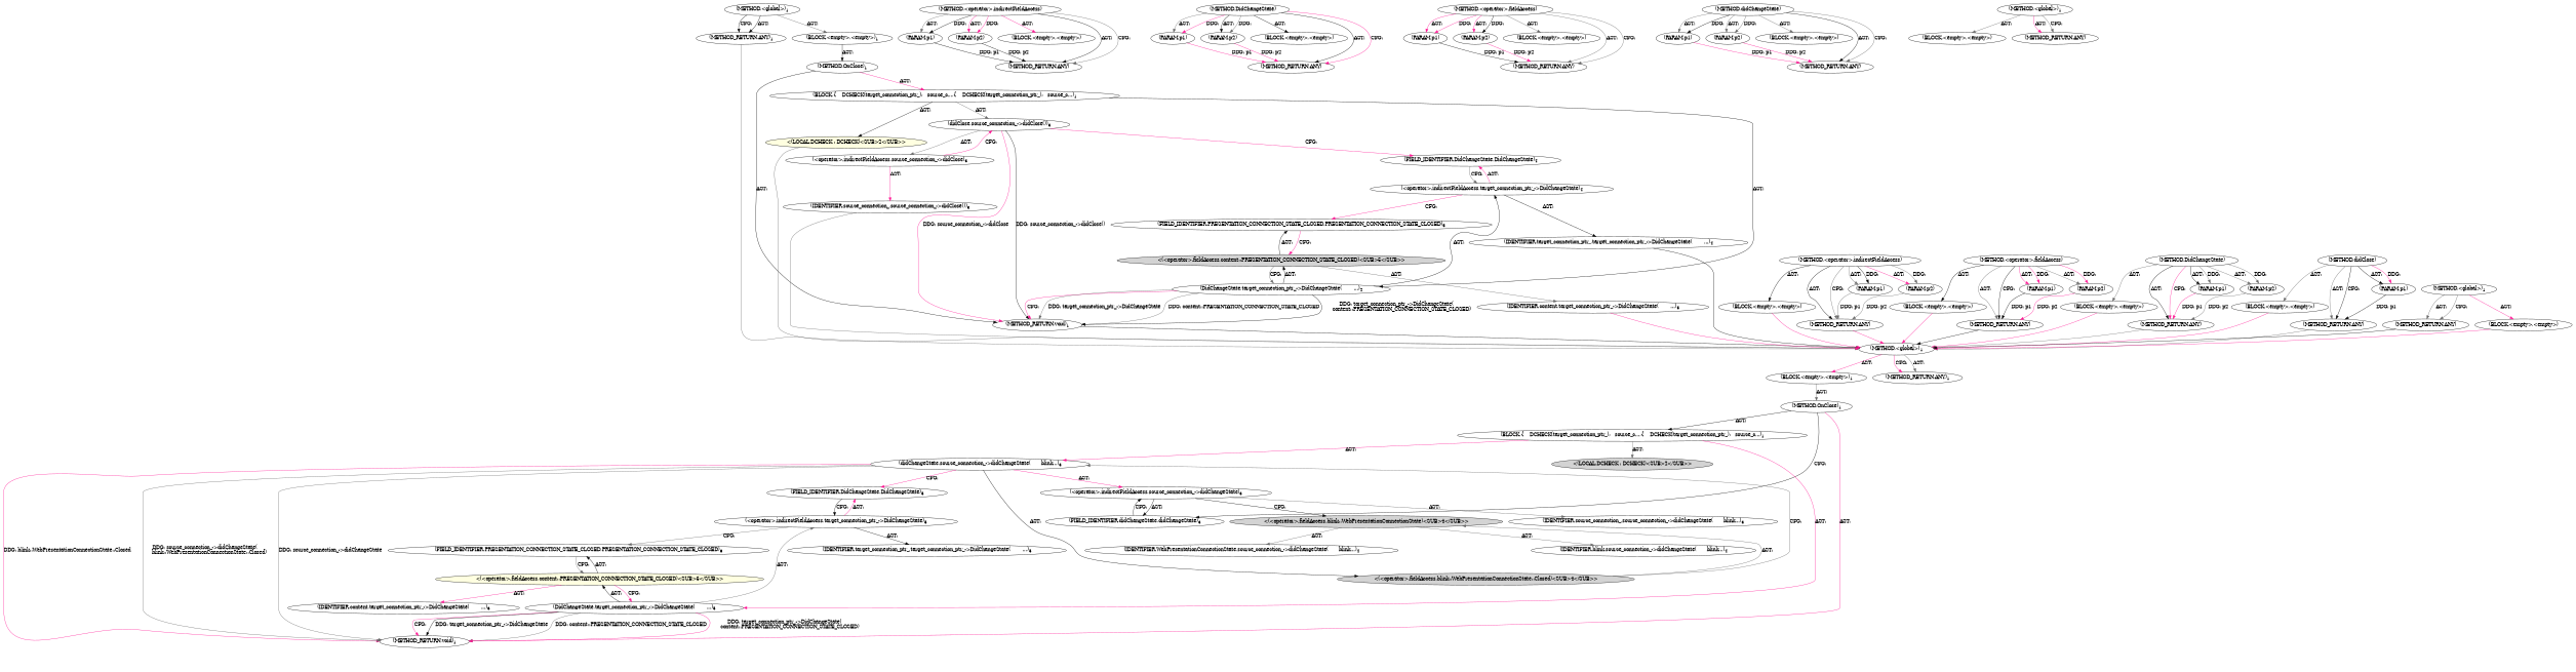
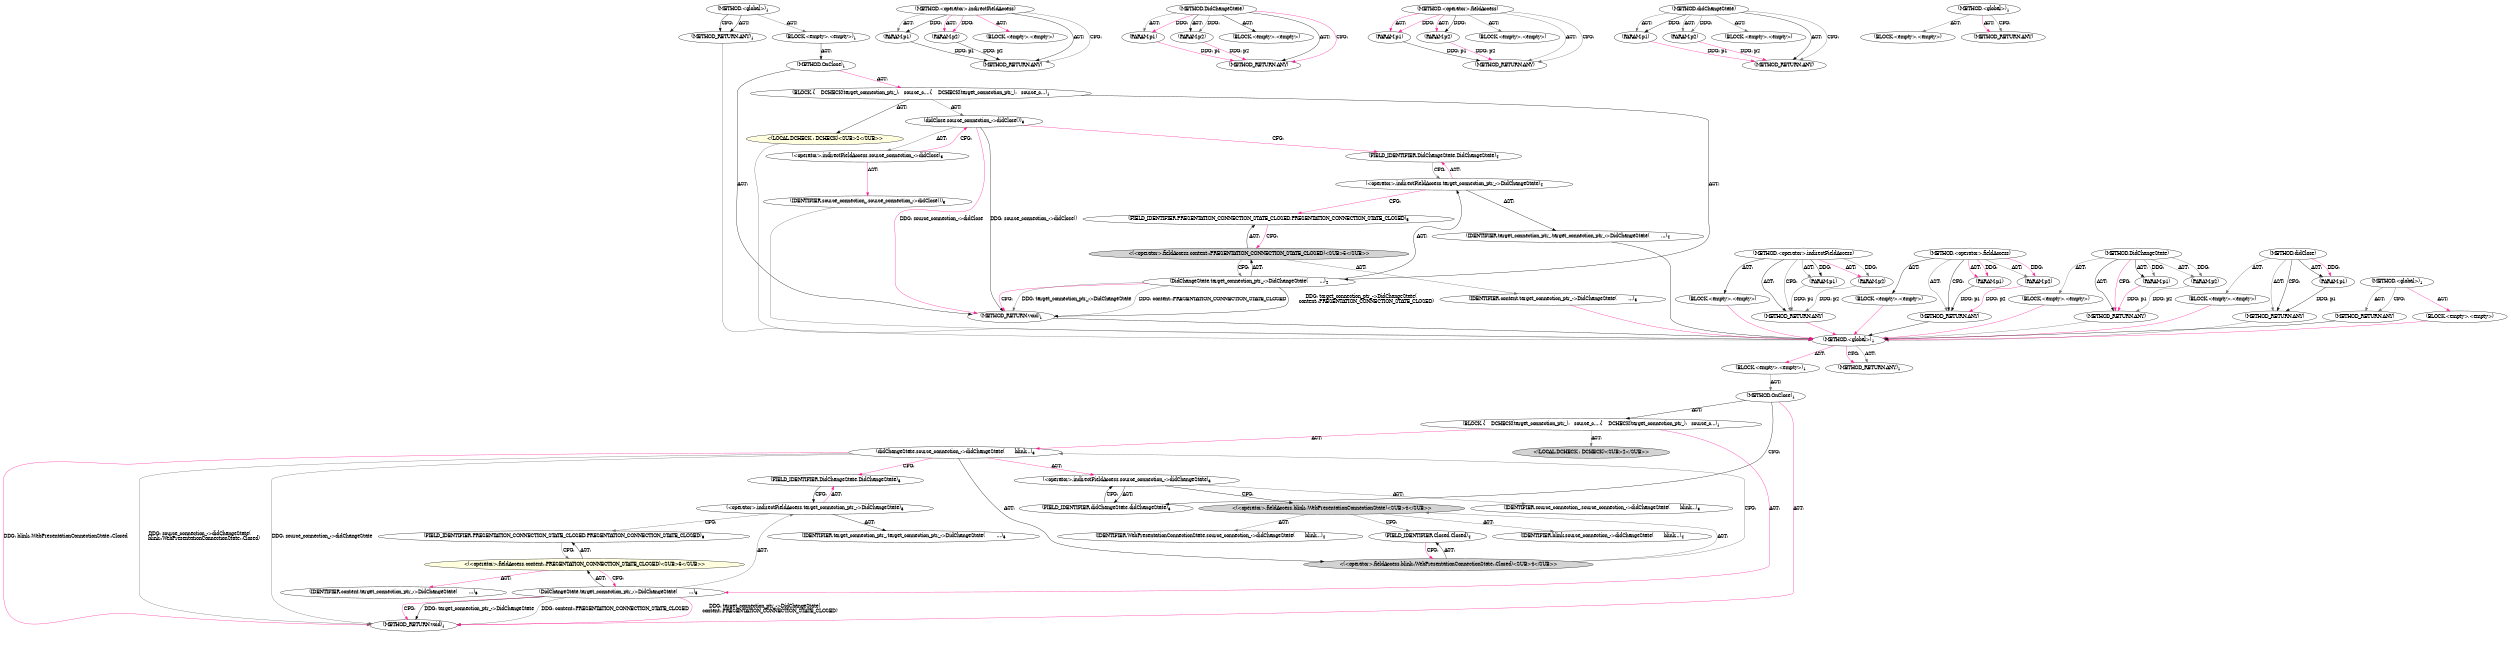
  digraph {
    edge [color=gray40]
    n1 [label=<(METHOD,&lt;global&gt;)<SUB>1</SUB>>]
    n2 [label=<(BLOCK,&lt;empty&gt;,&lt;empty&gt;)<SUB>1</SUB>>]
    n3 [label=<(METHOD_RETURN,ANY)<SUB>1</SUB>>]
    n4 [label=<(METHOD,OnClose)<SUB>1</SUB>>]
    n5 [label=<(BLOCK,{    DCHECK(target_connection_ptr_);   source_c...,{    DCHECK(target_connection_ptr_);   source_c...)<SUB>1</SUB>>]
    n6 [label=<(FIELD_IDENTIFIER,didChangeState,didChangeState)<SUB>3</SUB>>]
    n7 [label=<(METHOD_RETURN,void)<SUB>1</SUB>>]
    n8 [fillcolor=lightgrey label="<(LOCAL,DCHECK : DCHECK)<SUB>2</SUB>>" style=filled]
    n9 [label=<(didChangeState,source_connection_-&gt;didChangeState(       blink...)<SUB>3</SUB>>]
    n10 [label=<(DidChangeState,target_connection_ptr_-&gt;DidChangeState(        ...)<SUB>5</SUB>>]
    n11 [label=<(&lt;operator&gt;.indirectFieldAccess,source_connection_-&gt;didChangeState)<SUB>3</SUB>>]
    n12 [fillcolor=lightgrey label="<(&lt;operator&gt;.fieldAccess,blink::WebPresentationConnectionState::Closed)<SUB>4</SUB>>" style=filled]
    n13 [label=<(FIELD_IDENTIFIER,DidChangeState,DidChangeState)<SUB>5</SUB>>]
    n14 [label=<(&lt;operator&gt;.indirectFieldAccess,target_connection_ptr_-&gt;DidChangeState)<SUB>5</SUB>>]
    n15 [fillcolor=lightyellow label="<(&lt;operator&gt;.fieldAccess,content::PRESENTATION_CONNECTION_STATE_CLOSED)<SUB>6</SUB>>" style=filled]
    n16 [label=<(IDENTIFIER,source_connection_,source_connection_-&gt;didChangeState(       blink...)<SUB>3</SUB>>]
    n17 [fillcolor=lightgrey label="<(&lt;operator&gt;.fieldAccess,blink::WebPresentationConnectionState)<SUB>4</SUB>>" style=filled]
+   n18 [label=<(FIELD_IDENTIFIER,Closed,Closed)<SUB>4</SUB>>]
    n19 [label=<(IDENTIFIER,blink,source_connection_-&gt;didChangeState(       blink...)<SUB>4</SUB>>]
    n20 [label=<(IDENTIFIER,WebPresentationConnectionState,source_connection_-&gt;didChangeState(       blink...)<SUB>4</SUB>>]
    n21 [label=<(IDENTIFIER,target_connection_ptr_,target_connection_ptr_-&gt;DidChangeState(        ...)<SUB>5</SUB>>]
    n22 [label=<(FIELD_IDENTIFIER,PRESENTATION_CONNECTION_STATE_CLOSED,PRESENTATION_CONNECTION_STATE_CLOSED)<SUB>6</SUB>>]
    n23 [label=<(IDENTIFIER,content,target_connection_ptr_-&gt;DidChangeState(        ...)<SUB>6</SUB>>]
    n24 [label=<(METHOD,&lt;operator&gt;.indirectFieldAccess)>]
    n25 [label=<(PARAM,p1)>]
    n26 [label=<(PARAM,p2)>]
    n27 [label=<(BLOCK,&lt;empty&gt;,&lt;empty&gt;)>]
    n28 [label=<(METHOD_RETURN,ANY)>]
    n29 [label=<(METHOD,DidChangeState)>]
    n30 [label=<(PARAM,p1)>]
    n31 [label=<(PARAM,p2)>]
    n32 [label=<(BLOCK,&lt;empty&gt;,&lt;empty&gt;)>]
    n33 [label=<(METHOD_RETURN,ANY)>]
    n34 [label=<(METHOD,&lt;operator&gt;.fieldAccess)>]
    n35 [label=<(PARAM,p1)>]
    n36 [label=<(PARAM,p2)>]
    n37 [label=<(BLOCK,&lt;empty&gt;,&lt;empty&gt;)>]
    n38 [label=<(METHOD_RETURN,ANY)>]
    n39 [label=<(METHOD,didChangeState)>]
    n40 [label=<(PARAM,p1)>]
    n41 [label=<(PARAM,p2)>]
    n42 [label=<(BLOCK,&lt;empty&gt;,&lt;empty&gt;)>]
    n43 [label=<(METHOD_RETURN,ANY)>]
    n44 [label=<(METHOD,&lt;global&gt;)<SUB>1</SUB>>]
    n45 [label=<(BLOCK,&lt;empty&gt;,&lt;empty&gt;)>]
    n46 [label=<(METHOD_RETURN,ANY)>]
    n47 [label=<(METHOD,&lt;global&gt;)<SUB>1</SUB>>]
    n48 [label=<(BLOCK,&lt;empty&gt;,&lt;empty&gt;)<SUB>1</SUB>>]
    n49 [label=<(METHOD_RETURN,ANY)<SUB>1</SUB>>]
    n50 [label=<(METHOD,OnClose)<SUB>1</SUB>>]
    n51 [label=<(BLOCK,{    DCHECK(target_connection_ptr_);   source_c...,{    DCHECK(target_connection_ptr_);   source_c...)<SUB>1</SUB>>]
    n52 [label=<(METHOD_RETURN,void)<SUB>1</SUB>>]
    n53 [fillcolor=lightyellow label="<(LOCAL,DCHECK : DCHECK)<SUB>2</SUB>>" style=filled]
    n54 [label=<(didClose,source_connection_-&gt;didClose())<SUB>3</SUB>>]
    n55 [label=<(DidChangeState,target_connection_ptr_-&gt;DidChangeState(        ...)<SUB>4</SUB>>]
    n56 [label=<(&lt;operator&gt;.indirectFieldAccess,source_connection_-&gt;didClose)<SUB>3</SUB>>]
    n57 [label=<(FIELD_IDENTIFIER,DidChangeState,DidChangeState)<SUB>4</SUB>>]
    n58 [label=<(&lt;operator&gt;.indirectFieldAccess,target_connection_ptr_-&gt;DidChangeState)<SUB>4</SUB>>]
    n59 [fillcolor=lightgrey label="<(&lt;operator&gt;.fieldAccess,content::PRESENTATION_CONNECTION_STATE_CLOSED)<SUB>5</SUB>>" style=filled]
    n60 [label=<(IDENTIFIER,source_connection_,source_connection_-&gt;didClose())<SUB>3</SUB>>]
    n61 [label=<(IDENTIFIER,target_connection_ptr_,target_connection_ptr_-&gt;DidChangeState(        ...)<SUB>4</SUB>>]
    n62 [label=<(FIELD_IDENTIFIER,PRESENTATION_CONNECTION_STATE_CLOSED,PRESENTATION_CONNECTION_STATE_CLOSED)<SUB>5</SUB>>]
    n63 [label=<(IDENTIFIER,content,target_connection_ptr_-&gt;DidChangeState(        ...)<SUB>5</SUB>>]
    n64 [label=<(METHOD,&lt;operator&gt;.indirectFieldAccess)>]
    n65 [label=<(PARAM,p1)>]
    n66 [label=<(PARAM,p2)>]
    n67 [label=<(BLOCK,&lt;empty&gt;,&lt;empty&gt;)>]
    n68 [label=<(METHOD_RETURN,ANY)>]
    n69 [label=<(METHOD,&lt;operator&gt;.fieldAccess)>]
    n70 [label=<(PARAM,p1)>]
    n71 [label=<(PARAM,p2)>]
    n72 [label=<(BLOCK,&lt;empty&gt;,&lt;empty&gt;)>]
    n73 [label=<(METHOD_RETURN,ANY)>]
    n74 [label=<(METHOD,DidChangeState)>]
    n75 [label=<(PARAM,p1)>]
    n76 [label=<(PARAM,p2)>]
    n77 [label=<(BLOCK,&lt;empty&gt;,&lt;empty&gt;)>]
    n78 [label=<(METHOD_RETURN,ANY)>]
    n79 [label=<(METHOD,didClose)>]
    n80 [label=<(PARAM,p1)>]
    n81 [label=<(BLOCK,&lt;empty&gt;,&lt;empty&gt;)>]
    n82 [label=<(METHOD_RETURN,ANY)>]
    n83 [label=<(METHOD,&lt;global&gt;)<SUB>1</SUB>>]
    n84 [label=<(BLOCK,&lt;empty&gt;,&lt;empty&gt;)>]
    n85 [label=<(METHOD_RETURN,ANY)>]
    n1 -> n2 [color=deeppink label="AST: "]
    n1 -> n3 [label="AST: "]
    n1 -> n3 [color=deeppink label="CFG: "]
    n2 -> n4 [label="AST: "]
    n4 -> n5 [color=black label="AST: "]
    n4 -> n6 [color=black label="CFG: "]
    n4 -> n7 [color=deeppink label="AST: "]
    n5 -> n8 [label="AST: "]
    n5 -> n9 [color=deeppink label="AST: "]
    n5 -> n10 [color=deeppink label="AST: "]
    n6 -> n11 [color=black label="CFG: "]
    n9 -> n7 [label="DDG: source_connection_-&gt;didChangeState"]
    n9 -> n7 [color=deeppink label="DDG: blink::WebPresentationConnectionState::Closed"]
    n9 -> n7 [label="DDG: source_connection_-&gt;didChangeState(\n      blink::WebPresentationConnectionState::Closed)"]
    n9 -> n11 [color=deeppink label="AST: "]
    n9 -> n12 [color=black label="AST: "]
    n9 -> n13 [color=deeppink label="CFG: "]
    n10 -> n7 [color=deeppink label="CFG: "]
    n10 -> n7 [color=black label="DDG: target_connection_ptr_-&gt;DidChangeState"]
    n10 -> n7 [label="DDG: content::PRESENTATION_CONNECTION_STATE_CLOSED"]
    n10 -> n7 [color=deeppink label="DDG: target_connection_ptr_-&gt;DidChangeState(\n       content::PRESENTATION_CONNECTION_STATE_CLOSED)"]
    n10 -> n14 [label="AST: "]
    n10 -> n15 [color=black label="AST: "]
    n11 -> n6 [color=black label="AST: "]
    n11 -> n16 [label="AST: "]
    n11 -> n17 [color=black label="CFG: "]
    n12 -> n9 [label="CFG: "]
    n12 -> n17 [label="AST: "]
+   n12 -> n18 [color=black label="AST: "]
    n13 -> n14 [color=black label="CFG: "]
    n14 -> n13 [color=deeppink label="AST: "]
    n14 -> n21 [color=black label="AST: "]
    n14 -> n22 [label="CFG: "]
    n15 -> n10 [color=deeppink label="CFG: "]
    n15 -> n22 [color=black label="AST: "]
    n15 -> n23 [color=deeppink label="AST: "]
+   n17 -> n18 [label="CFG: "]
    n17 -> n19 [label="AST: "]
    n17 -> n20 [label="AST: "]
+   n18 -> n12 [color=deeppink label="CFG: "]
    n22 -> n15 [label="CFG: "]
    n24 -> n25 [label="AST: "]
    n24 -> n25 [color=black label="DDG: "]
    n24 -> n26 [color=deeppink label="AST: "]
    n24 -> n26 [color=deeppink label="DDG: "]
    n24 -> n27 [color=deeppink label="AST: "]
    n24 -> n28 [color=black label="AST: "]
    n24 -> n28 [label="CFG: "]
    n25 -> n28 [color=black label="DDG: p1"]
    n26 -> n28 [color=black label="DDG: p2"]
    n29 -> n30 [label="AST: "]
    n29 -> n30 [color=deeppink label="DDG: "]
    n29 -> n31 [color=black label="AST: "]
    n29 -> n31 [label="DDG: "]
    n29 -> n32 [color=black label="AST: "]
    n29 -> n33 [color=black label="AST: "]
    n29 -> n33 [color=deeppink label="CFG: "]
    n30 -> n33 [color=deeppink label="DDG: p1"]
    n31 -> n33 [color=deeppink label="DDG: p2"]
    n34 -> n35 [color=deeppink label="AST: "]
    n34 -> n35 [color=deeppink label="DDG: "]
    n34 -> n36 [color=deeppink label="AST: "]
    n34 -> n36 [color=black label="DDG: "]
    n34 -> n37 [label="AST: "]
    n34 -> n38 [label="AST: "]
    n34 -> n38 [label="CFG: "]
    n35 -> n38 [color=black label="DDG: p1"]
    n36 -> n38 [color=deeppink label="DDG: p2"]
    n39 -> n40 [label="AST: "]
    n39 -> n40 [color=black label="DDG: "]
    n39 -> n41 [label="AST: "]
    n39 -> n41 [label="DDG: "]
    n39 -> n42 [label="AST: "]
    n39 -> n43 [color=black label="AST: "]
    n39 -> n43 [label="CFG: "]
    n40 -> n43 [color=deeppink label="DDG: p1"]
    n41 -> n43 [color=deeppink label="DDG: p2"]
    n44 -> n45 [label="AST: "]
    n44 -> n46 [color=deeppink label="AST: "]
    n44 -> n46 [label="CFG: "]
    n47 -> n48 [label="AST: "]
    n47 -> n49 [color=black label="AST: "]
    n47 -> n49 [color=black label="CFG: "]
    n48 -> n50 [color=black label="AST: "]
    n49 -> n1
    n50 -> n51 [color=deeppink label="AST: "]
    n50 -> n52 [color=black label="AST: "]
    n51 -> n53 [color=black label="AST: "]
    n51 -> n54 [label="AST: "]
    n51 -> n55 [color=black label="AST: "]
    n52 -> n1 [color=black]
    n53 -> n1
    n54 -> n52 [color=deeppink label="DDG: source_connection_-&gt;didClose"]
    n54 -> n52 [color=black label="DDG: source_connection_-&gt;didClose()"]
    n54 -> n56 [label="AST: "]
    n54 -> n57 [color=deeppink label="CFG: "]
    n55 -> n52 [color=deeppink label="CFG: "]
    n55 -> n52 [label="DDG: target_connection_ptr_-&gt;DidChangeState"]
    n55 -> n52 [label="DDG: content::PRESENTATION_CONNECTION_STATE_CLOSED"]
    n55 -> n52 [color=black label="DDG: target_connection_ptr_-&gt;DidChangeState(\n       content::PRESENTATION_CONNECTION_STATE_CLOSED)"]
    n55 -> n58 [color=black label="AST: "]
    n55 -> n59 [color=black label="AST: "]
    n56 -> n54 [color=deeppink label="CFG: "]
    n56 -> n60 [color=deeppink label="AST: "]
    n57 -> n58 [label="CFG: "]
    n58 -> n57 [color=deeppink label="AST: "]
    n58 -> n61 [color=black label="AST: "]
    n58 -> n62 [color=deeppink label="CFG: "]
    n59 -> n55 [label="CFG: "]
    n59 -> n62 [color=black label="AST: "]
    n59 -> n63 [label="AST: "]
    n60 -> n1
    n61 -> n1 [color=black]
    n62 -> n59 [color=deeppink label="CFG: "]
    n63 -> n1 [color=deeppink]
    n64 -> n65 [label="AST: "]
    n64 -> n65 [color=black label="DDG: "]
    n64 -> n66 [color=deeppink label="AST: "]
    n64 -> n66 [label="DDG: "]
    n64 -> n67 [color=black label="AST: "]
    n64 -> n68 [color=black label="AST: "]
    n64 -> n68 [label="CFG: "]
    n65 -> n68 [label="DDG: p1"]
    n66 -> n68 [label="DDG: p2"]
    n67 -> n1 [color=deeppink]
    n68 -> n1 [color=deeppink]
    n69 -> n70 [color=deeppink label="AST: "]
    n69 -> n70 [color=deeppink label="DDG: "]
    n69 -> n71 [label="AST: "]
    n69 -> n71 [color=deeppink label="DDG: "]
    n69 -> n72 [color=black label="AST: "]
    n69 -> n73 [label="AST: "]
    n69 -> n73 [color=black label="CFG: "]
    n70 -> n73 [color=black label="DDG: p1"]
    n71 -> n73 [color=deeppink label="DDG: p2"]
    n72 -> n1 [color=deeppink]
    n73 -> n1 [color=black]
    n74 -> n75 [color=black label="AST: "]
    n74 -> n75 [label="DDG: "]
    n74 -> n76 [label="AST: "]
    n74 -> n76 [label="DDG: "]
    n74 -> n77 [label="AST: "]
    n74 -> n78 [color=black label="AST: "]
    n74 -> n78 [color=deeppink label="CFG: "]
    n75 -> n78 [color=deeppink label="DDG: p1"]
    n76 -> n78 [label="DDG: p2"]
    n77 -> n1 [color=deeppink]
    n78 -> n1
    n79 -> n80 [color=black label="AST: "]
    n79 -> n80 [color=deeppink label="DDG: "]
    n79 -> n81 [label="AST: "]
    n79 -> n82 [label="AST: "]
    n79 -> n82 [color=black label="CFG: "]
    n80 -> n82 [color=black label="DDG: p1"]
    n81 -> n1 [color=deeppink]
    n82 -> n1
    n83 -> n84 [color=deeppink label="AST: "]
    n83 -> n85 [label="AST: "]
    n83 -> n85 [label="CFG: "]
    n84 -> n1 [color=deeppink]
    n85 -> n1 [color=black]
  }
